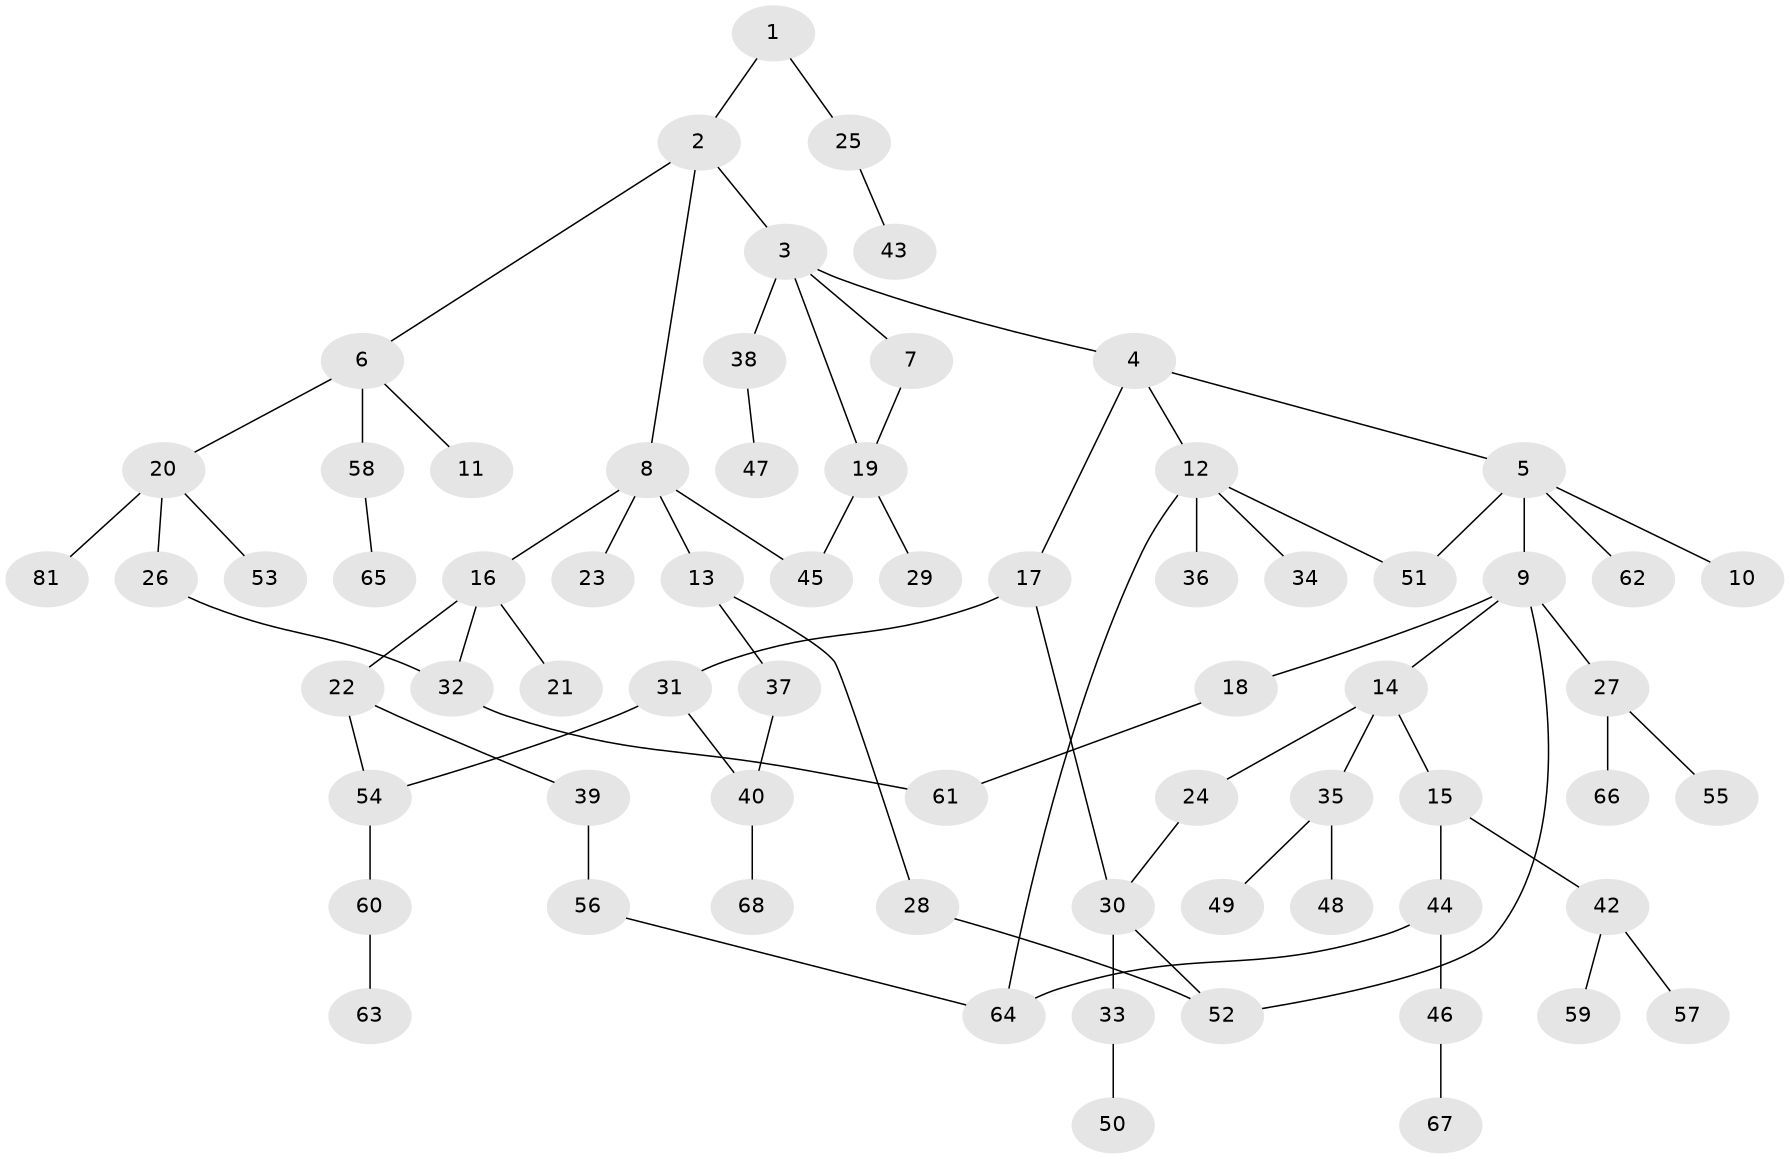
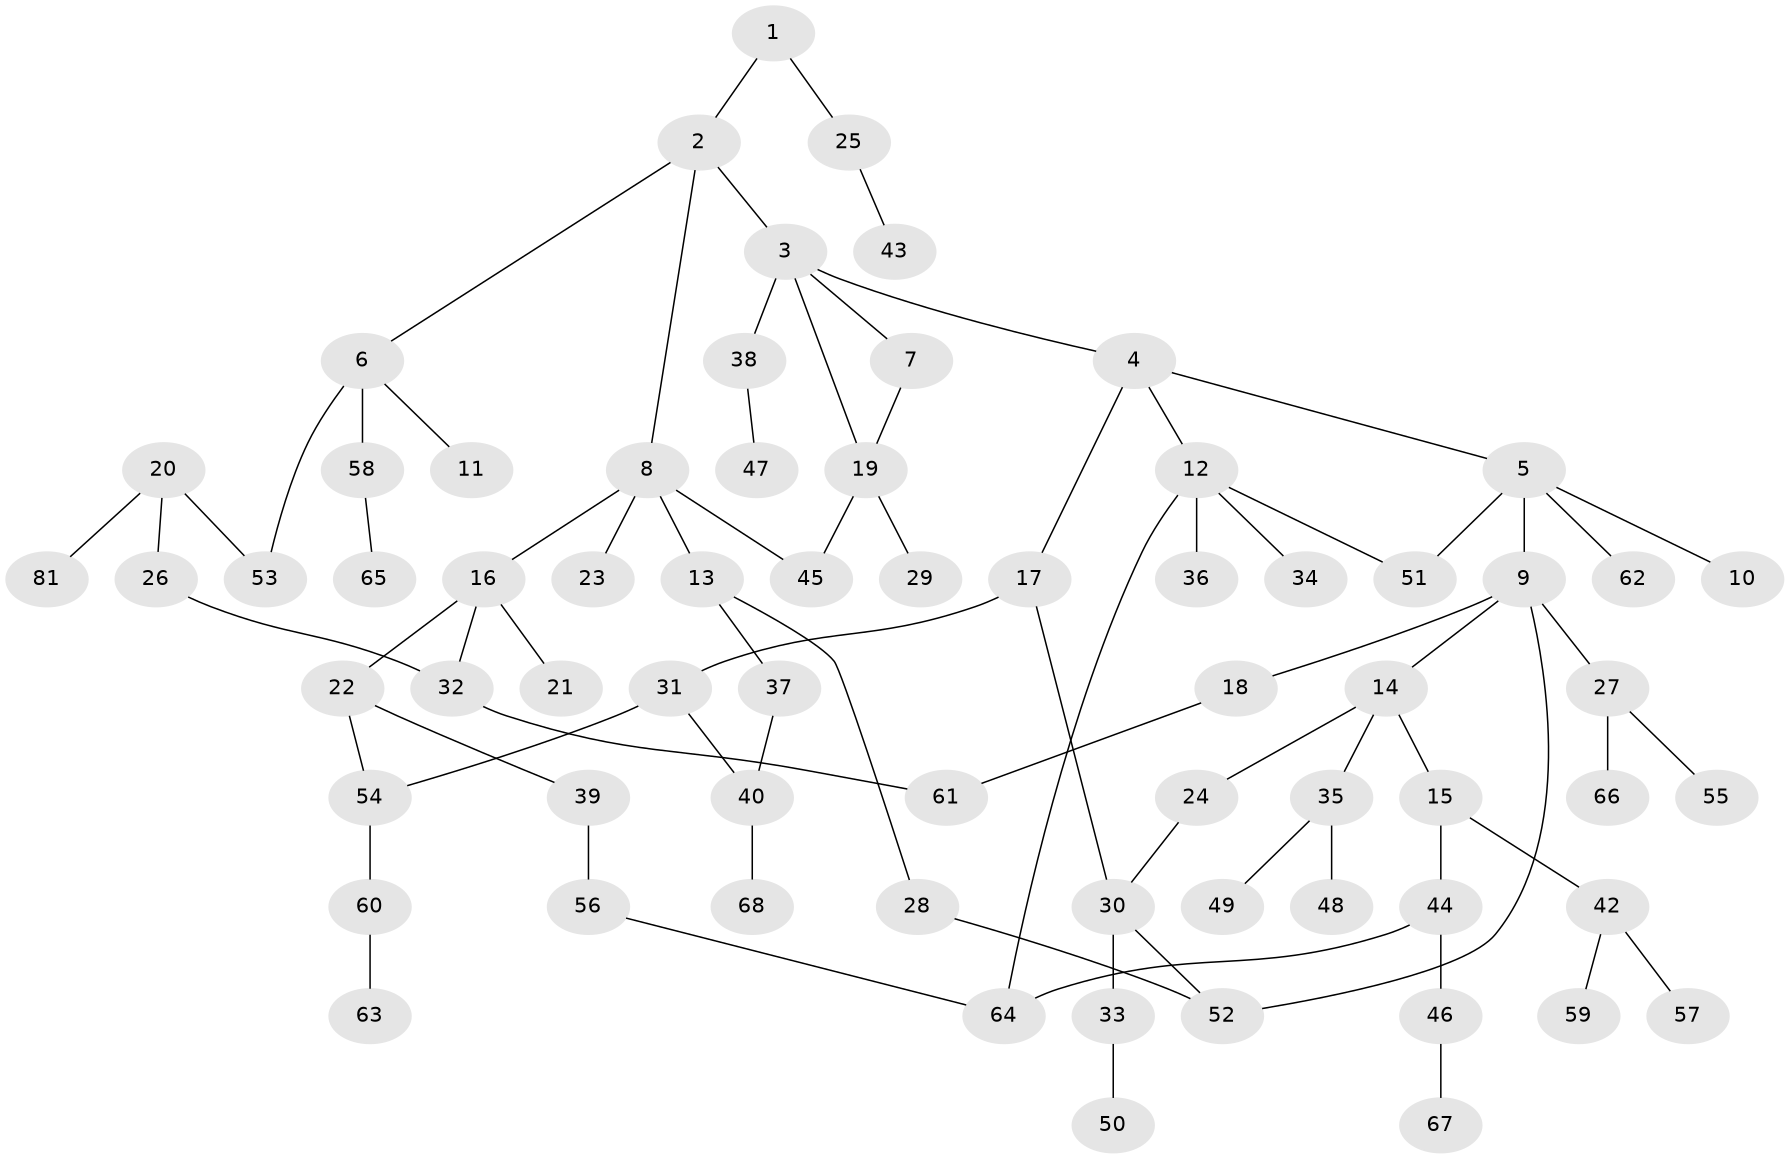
  graph {
    fontname="DejaVu Sans"
    node [color=gray90 fontname="DejaVu Sans" style=filled]
    edge [fontname="DejaVu Sans"]
    1
    2
    25
    3
    6
    8
    43
    4
    7
    19
    38
    11
    20
    58
    13
    16
    23
    45
    5
    12
    17
    29
    47
    9
    10
    51
    62
    34
    36
    64
    30
    31
    14
    18
    27
    52
    26
    n38 [label=81]
    53
    65
    28
    37
    21
    22
    32
    15
    24
    35
    61
    55
    66
    40
    42
    44
    48
    49
    57
    59
    46
    39
    54
    33
    56
    60
    50
    68
    67
    63
    1 -- 2
    1 -- 25
    2 -- 3
    2 -- 6
    2 -- 8
    25 -- 43
    3 -- 4
    3 -- 7
    3 -- 19
    3 -- 38
    6 -- 11
-   6 -- 20
+   6 -- 53
    6 -- 58
    8 -- 13
    8 -- 16
    8 -- 23
    8 -- 45
    4 -- 5
    4 -- 12
    4 -- 17
    7 -- 19
    19 -- 45
    19 -- 29
    38 -- 47
    20 -- 26
    20 -- n38
    20 -- 53
    58 -- 65
    13 -- 28
    13 -- 37
    16 -- 21
    16 -- 22
    16 -- 32
    5 -- 9
    5 -- 10
    5 -- 51
    5 -- 62
    12 -- 51
    12 -- 34
    12 -- 36
    12 -- 64
    17 -- 30
    17 -- 31
    9 -- 14
    9 -- 18
    9 -- 27
    9 -- 52
    30 -- 52
    30 -- 33
    31 -- 40
    31 -- 54
    14 -- 15
    14 -- 24
    14 -- 35
    18 -- 61
    27 -- 55
    27 -- 66
    26 -- 32
    28 -- 52
    37 -- 40
    22 -- 39
    22 -- 54
    32 -- 61
    15 -- 42
    15 -- 44
    24 -- 30
    35 -- 48
    35 -- 49
    40 -- 68
    42 -- 57
    42 -- 59
    44 -- 64
    44 -- 46
    46 -- 67
    39 -- 56
    54 -- 60
    33 -- 50
    56 -- 64
    60 -- 63
  }
